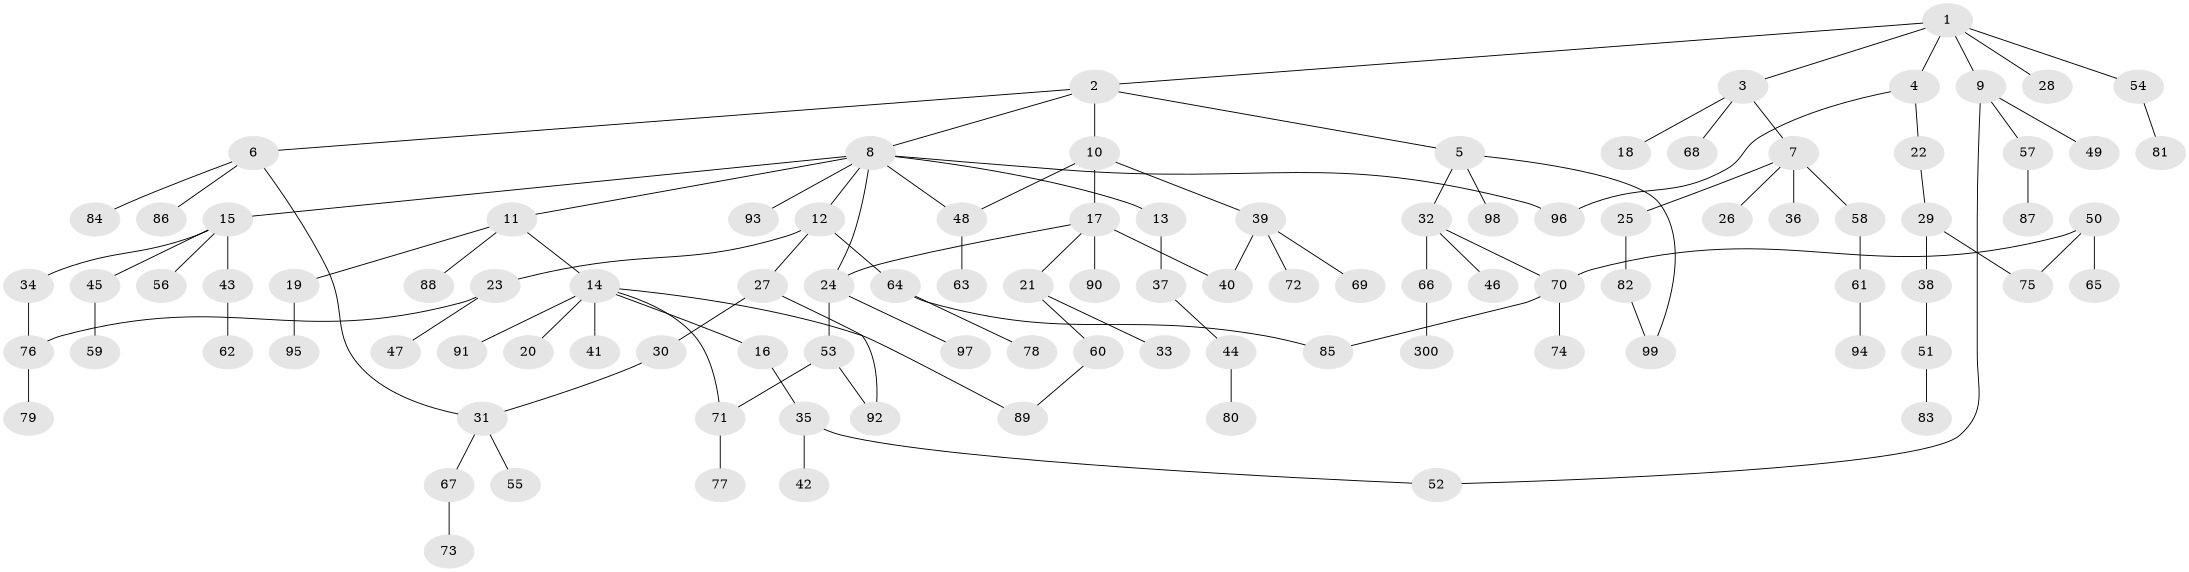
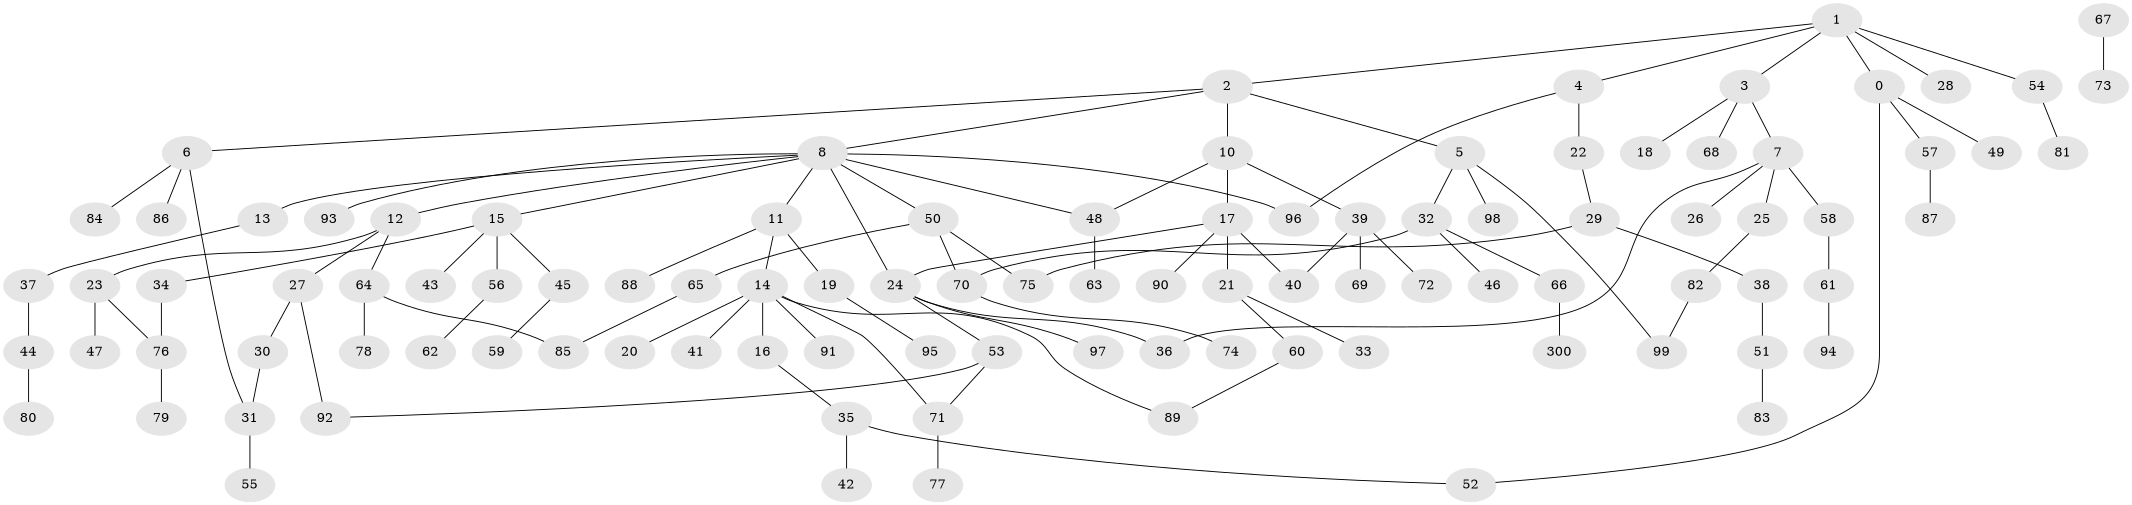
  graph {
    node [color=gray90 style=filled]
    1
    2
    3
    4
-   9
+   9 [label=0]
    28
    54
    5
    6
    8
    10
    7
    18
    68
    22
    96
    49
    52
    57
    81
    32
    98
    99
    31
    84
    86
    11
    12
    13
    15
    24
    48
    50
    93
    17
    39
    25
    26
    36
    58
    29
    30
    46
    66
    70
    55
    67
    82
    38
    51
    61
    14
    19
    88
    23
    27
    64
    37
    34
    43
    45
    56
    53
    97
    63
    75
    65
    87
    21
    40
    90
    69
    72
    16
    20
    41
    71
    89
    91
    95
    47
    76
    92
    78
    85
    44
    35
    77
    59
    62
    42
    33
    60
    79
    73
    n96 [label=300]
    74
    80
    83
    94
    1 -- 2
    1 -- 3
    1 -- 4
    1 -- 9
    1 -- 28
    1 -- 54
    2 -- 5
    2 -- 6
    2 -- 8
    2 -- 10
    3 -- 7
    3 -- 18
    3 -- 68
    4 -- 22
    4 -- 96
    9 -- 49
    9 -- 52
    9 -- 57
    54 -- 81
    5 -- 32
    5 -- 98
    5 -- 99
    6 -- 31
    6 -- 84
    6 -- 86
    8 -- 96
    8 -- 11
    8 -- 12
    8 -- 13
    8 -- 15
    8 -- 24
    8 -- 48
+   8 -- 50
    8 -- 93
    10 -- 48
    10 -- 17
    10 -- 39
    7 -- 25
    7 -- 26
    7 -- 36
    7 -- 58
    22 -- 29
    57 -- 87
    32 -- 46
    32 -- 66
    32 -- 70
    31 -- 55
-   31 -- 67
    11 -- 14
    11 -- 19
    11 -- 88
    12 -- 23
    12 -- 27
    12 -- 64
    13 -- 37
    15 -- 34
    15 -- 43
    15 -- 45
    15 -- 56
+   24 -- 36
    24 -- 53
    24 -- 97
    48 -- 63
    50 -- 70
    50 -- 75
    50 -- 65
    17 -- 24
    17 -- 21
    17 -- 40
    17 -- 90
    39 -- 40
    39 -- 69
    39 -- 72
    25 -- 82
    58 -- 61
    29 -- 38
    29 -- 75
    30 -- 31
    66 -- n96
    70 -- 74
    67 -- 73
    82 -- 99
    38 -- 51
    51 -- 83
    61 -- 94
    14 -- 16
    14 -- 20
    14 -- 41
    14 -- 71
    14 -- 89
    14 -- 91
    19 -- 95
    23 -- 47
    23 -- 76
    27 -- 30
    27 -- 92
    64 -- 78
    64 -- 85
    37 -- 44
    34 -- 76
    45 -- 59
-   43 -- 62
+   56 -- 62
    53 -- 71
    53 -- 92
-   70 -- 85
+   65 -- 85
    21 -- 33
    21 -- 60
    16 -- 35
    71 -- 77
    76 -- 79
    44 -- 80
    35 -- 52
    35 -- 42
    60 -- 89
  }
